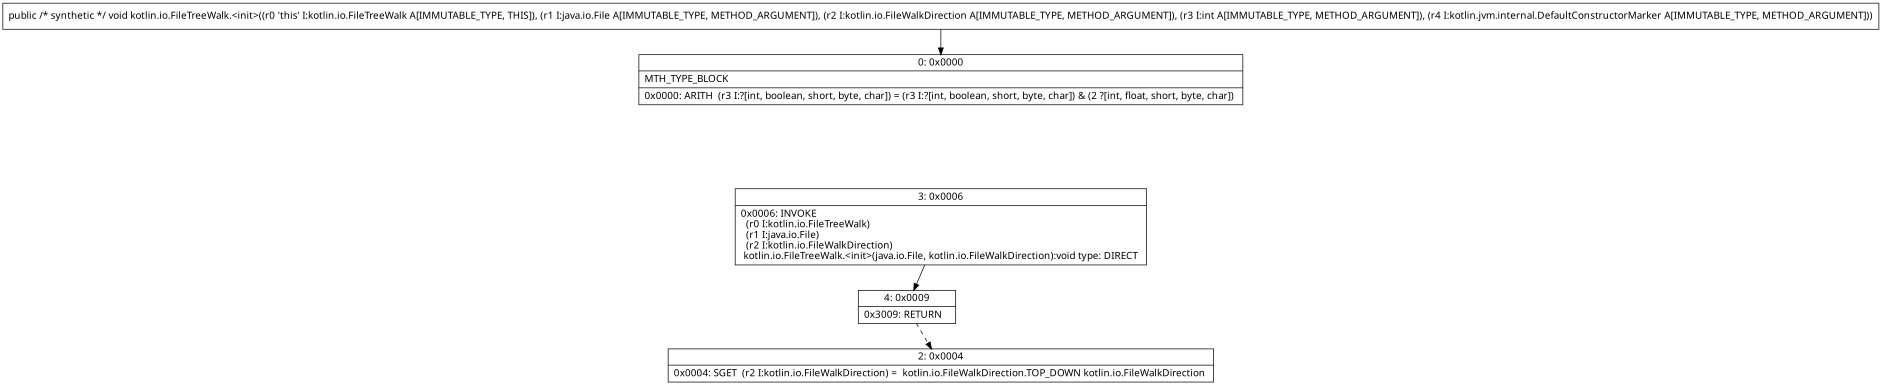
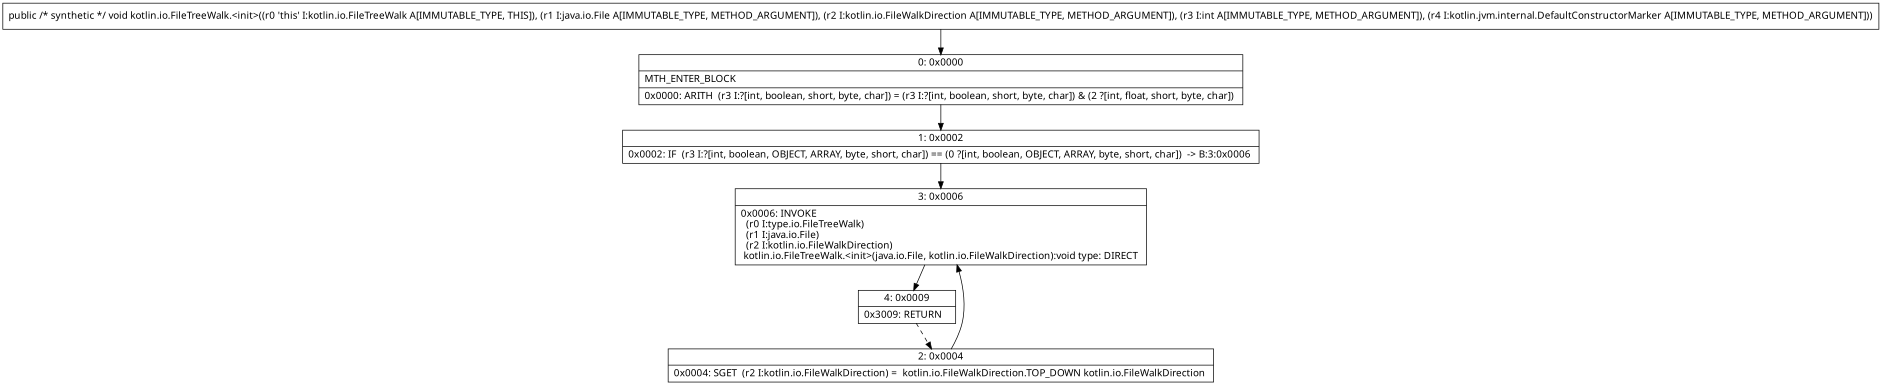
  digraph {
    fontname="Noto Sans"
    node [fontname="Noto Sans" shape=record]
    edge [fontname="Noto Sans"]
-   n1 [label="{0\:\ 0x0000|MTH_TYPE_BLOCK\l|0x0000: ARITH  (r3 I:?[int, boolean, short, byte, char]) = (r3 I:?[int, boolean, short, byte, char]) & (2 ?[int, float, short, byte, char]) \l}"]
-   n3 [label="{3\:\ 0x0006|0x0006: INVOKE  \l  (r0 I:kotlin.io.FileTreeWalk)\l  (r1 I:java.io.File)\l  (r2 I:kotlin.io.FileWalkDirection)\l kotlin.io.FileTreeWalk.\<init\>(java.io.File, kotlin.io.FileWalkDirection):void type: DIRECT \l}"]
+   n1 [label="{0\:\ 0x0000|MTH_ENTER_BLOCK\l|0x0000: ARITH  (r3 I:?[int, boolean, short, byte, char]) = (r3 I:?[int, boolean, short, byte, char]) & (2 ?[int, float, short, byte, char]) \l}"]
+   n2 [label="{1\:\ 0x0002|0x0002: IF  (r3 I:?[int, boolean, OBJECT, ARRAY, byte, short, char]) == (0 ?[int, boolean, OBJECT, ARRAY, byte, short, char])  \-\> B:3:0x0006 \l}"]
+   n3 [label="{3\:\ 0x0006|0x0006: INVOKE  \l  (r0 I:type.io.FileTreeWalk)\l  (r1 I:java.io.File)\l  (r2 I:kotlin.io.FileWalkDirection)\l kotlin.io.FileTreeWalk.\<init\>(java.io.File, kotlin.io.FileWalkDirection):void type: DIRECT \l}"]
    n4 [label="{2\:\ 0x0004|0x0004: SGET  (r2 I:kotlin.io.FileWalkDirection) =  kotlin.io.FileWalkDirection.TOP_DOWN kotlin.io.FileWalkDirection \l}"]
    n5 [label="{4\:\ 0x0009|0x3009: RETURN   \l}"]
    n6 [label="{public \/* synthetic *\/ void kotlin.io.FileTreeWalk.\<init\>((r0 'this' I:kotlin.io.FileTreeWalk A[IMMUTABLE_TYPE, THIS]), (r1 I:java.io.File A[IMMUTABLE_TYPE, METHOD_ARGUMENT]), (r2 I:kotlin.io.FileWalkDirection A[IMMUTABLE_TYPE, METHOD_ARGUMENT]), (r3 I:int A[IMMUTABLE_TYPE, METHOD_ARGUMENT]), (r4 I:kotlin.jvm.internal.DefaultConstructorMarker A[IMMUTABLE_TYPE, METHOD_ARGUMENT])) }"]
+   n1 -> n2
+   n2 -> n3
    n3 -> n5
+   n4 -> n3
    n5 -> n4 [style=dashed]
    n6 -> n1
  }
